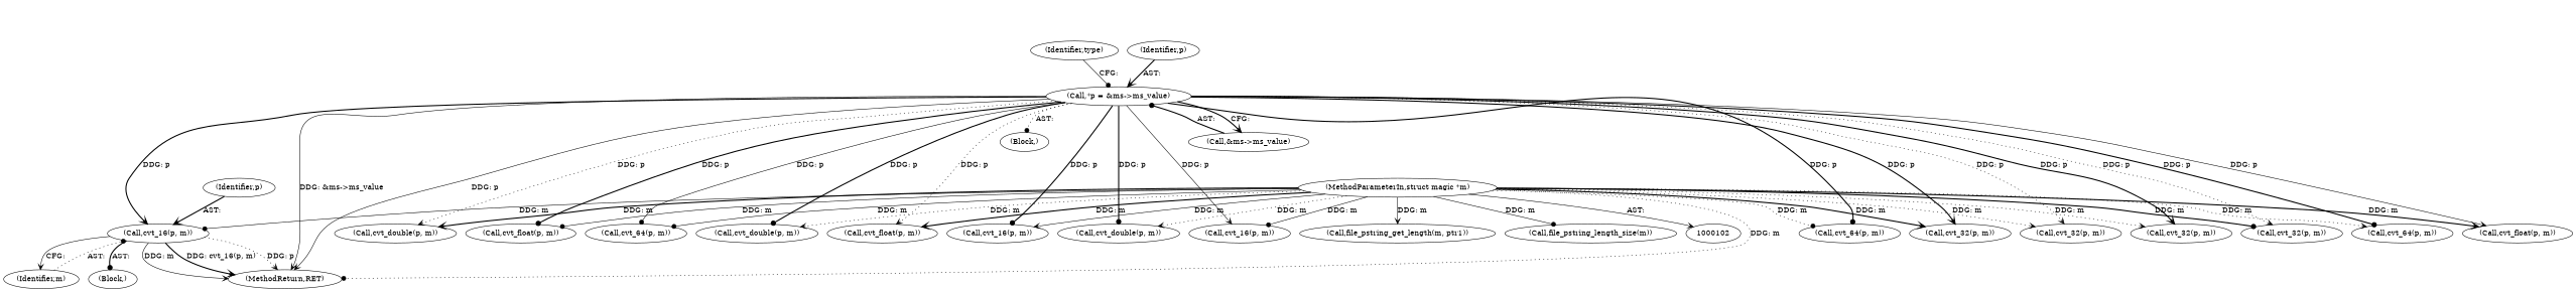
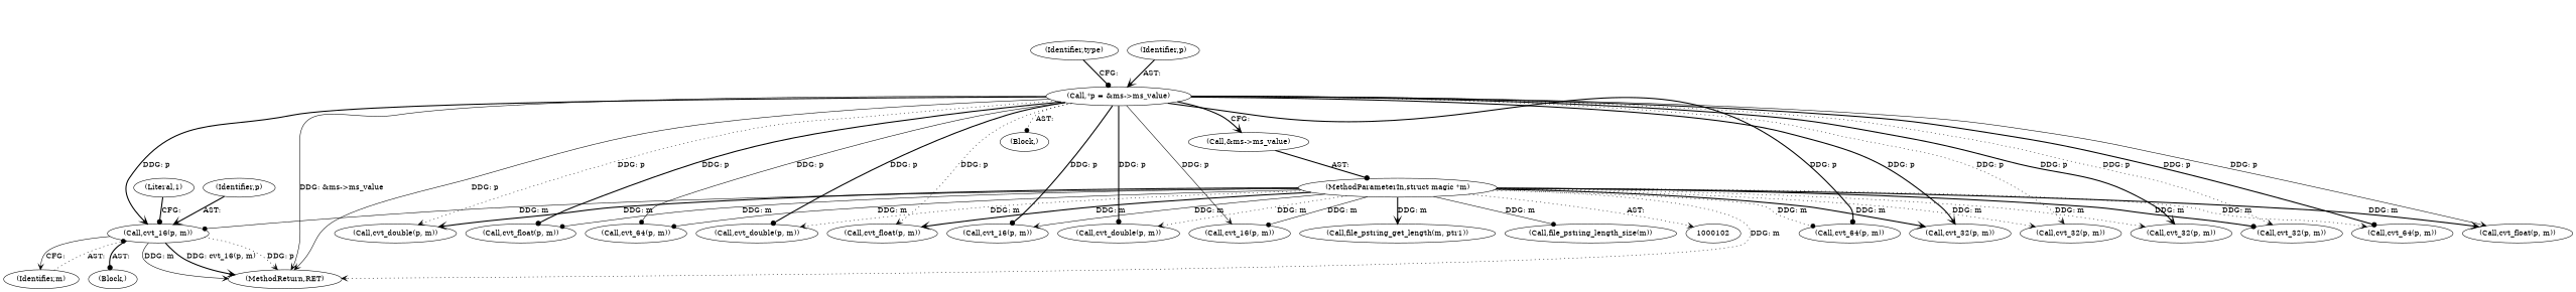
  digraph {
    edge [arrowhead=vee style=bold]
    n1 [label="(Call,cvt_16(p, m))"]
    n2 [label="(MethodReturn,RET)"]
    n3 [label="(Identifier,m)"]
    n4 [label="(Block,)"]
    n5 [label="(Call,*p = &ms->ms_value)"]
    n6 [label="(Call,cvt_double(p, m))"]
    n7 [label="(Call,&ms->ms_value)"]
    n8 [label="(Call,cvt_float(p, m))"]
    n9 [label="(Call,cvt_64(p, m))"]
    n10 [label="(Call,cvt_double(p, m))"]
    n11 [label="(Block,)"]
    n12 [label="(Call,cvt_float(p, m))"]
    n13 [label="(Call,cvt_16(p, m))"]
    n14 [label="(Call,cvt_double(p, m))"]
    n15 [label="(Call,cvt_16(p, m))"]
    n16 [label="(Call,cvt_64(p, m))"]
    n17 [label="(Call,cvt_32(p, m))"]
    n18 [label="(Call,cvt_32(p, m))"]
    n19 [label="(Call,cvt_32(p, m))"]
    n20 [label="(Call,cvt_32(p, m))"]
    n21 [label="(Call,cvt_64(p, m))"]
    n22 [label="(Call,cvt_float(p, m))"]
    n23 [label="(MethodParameterIn,struct magic *m)"]
    n24 [label="(Call,file_pstring_get_length(m, ptr1))"]
    n25 [label="(Call,file_pstring_length_size(m))"]
    1000102
+   n27 [label="(Literal,1)"]
    n28 [label="(Identifier,p)"]
    n29 [label="(Identifier,type)"]
    n30 [label="(Identifier,p)"]
    n1 -> n2 [label="DDG: m" style=solid]
    n1 -> n2 [label="DDG: cvt_16(p, m)"]
    n1 -> n2 [label="DDG: p" style=dotted]
    n1 -> n3 [label="CFG: " style=solid]
    n1 -> n4 [arrowhead=dot label="AST: "]
    n3 -> n1 [arrowhead=dot label="AST: " style=dotted]
    n5 -> n1 [label="DDG: p"]
    n5 -> n2 [label="DDG: &ms->ms_value" style=solid]
    n5 -> n2 [label="DDG: p" style=solid]
    n5 -> n6 [label="DDG: p" style=dotted]
    n5 -> n7 [label="CFG: "]
    n5 -> n8 [arrowhead=dot label="DDG: p"]
    n5 -> n9 [arrowhead=dot label="DDG: p" style=solid]
    n5 -> n10 [arrowhead=dot label="DDG: p"]
    n5 -> n11 [arrowhead=dot label="AST: " style=dotted]
    n5 -> n12 [label="DDG: p" style=dotted]
    n5 -> n13 [arrowhead=dot label="DDG: p"]
    n5 -> n14 [arrowhead=dot label="DDG: p"]
    n5 -> n15 [label="DDG: p" style=solid]
    n5 -> n16 [arrowhead=dot label="DDG: p"]
    n5 -> n17 [label="DDG: p"]
    n5 -> n18 [label="DDG: p" style=dotted]
    n5 -> n19 [label="DDG: p"]
    n5 -> n20 [label="DDG: p" style=dotted]
    n5 -> n21 [arrowhead=dot label="DDG: p"]
    n5 -> n22 [label="DDG: p" style=solid]
-   n7 -> n5 [arrowhead=dot label="AST: "]
+   n7 -> n23 [arrowhead=dot label="AST: "]
    n23 -> n1 [arrowhead=dot label="DDG: m" style=solid]
-   n23 -> n2 [arrowhead=dot label="DDG: m" style=dotted]
+   n23 -> n2 [label="DDG: m" style=dotted]
    n23 -> n6 [label="DDG: m"]
    n23 -> n8 [arrowhead=dot label="DDG: m" style=solid]
    n23 -> n9 [arrowhead=dot label="DDG: m" style=solid]
    n23 -> n10 [label="DDG: m" style=dotted]
    n23 -> n12 [label="DDG: m"]
    n23 -> n13 [label="DDG: m" style=solid]
    n23 -> n14 [label="DDG: m" style=dotted]
    n23 -> n15 [arrowhead=dot label="DDG: m" style=solid]
    n23 -> n16 [arrowhead=dot label="DDG: m" style=dotted]
    n23 -> n17 [label="DDG: m"]
    n23 -> n18 [label="DDG: m" style=dotted]
    n23 -> n19 [label="DDG: m" style=dotted]
    n23 -> n20 [arrowhead=dot label="DDG: m"]
    n23 -> n21 [label="DDG: m" style=dotted]
    n23 -> n22 [label="DDG: m"]
-   n23 -> n24 [label="DDG: m" style=solid]
+   n23 -> n24 [label="DDG: m"]
    n23 -> n25 [arrowhead=dot label="DDG: m" style=solid]
-   n23 -> 1000102 [label="AST: " style=solid]
+   n23 -> 1000102 [label="AST: " style=dotted]
+   n27 -> n1 [arrowhead=dot label="CFG: "]
    n28 -> n1 [label="AST: "]
-   n29 -> n5 [arrowhead=dot label="CFG: " style=solid]
+   n29 -> n5 [arrowhead=dot label="CFG: "]
    n30 -> n5 [label="AST: "]
  }
